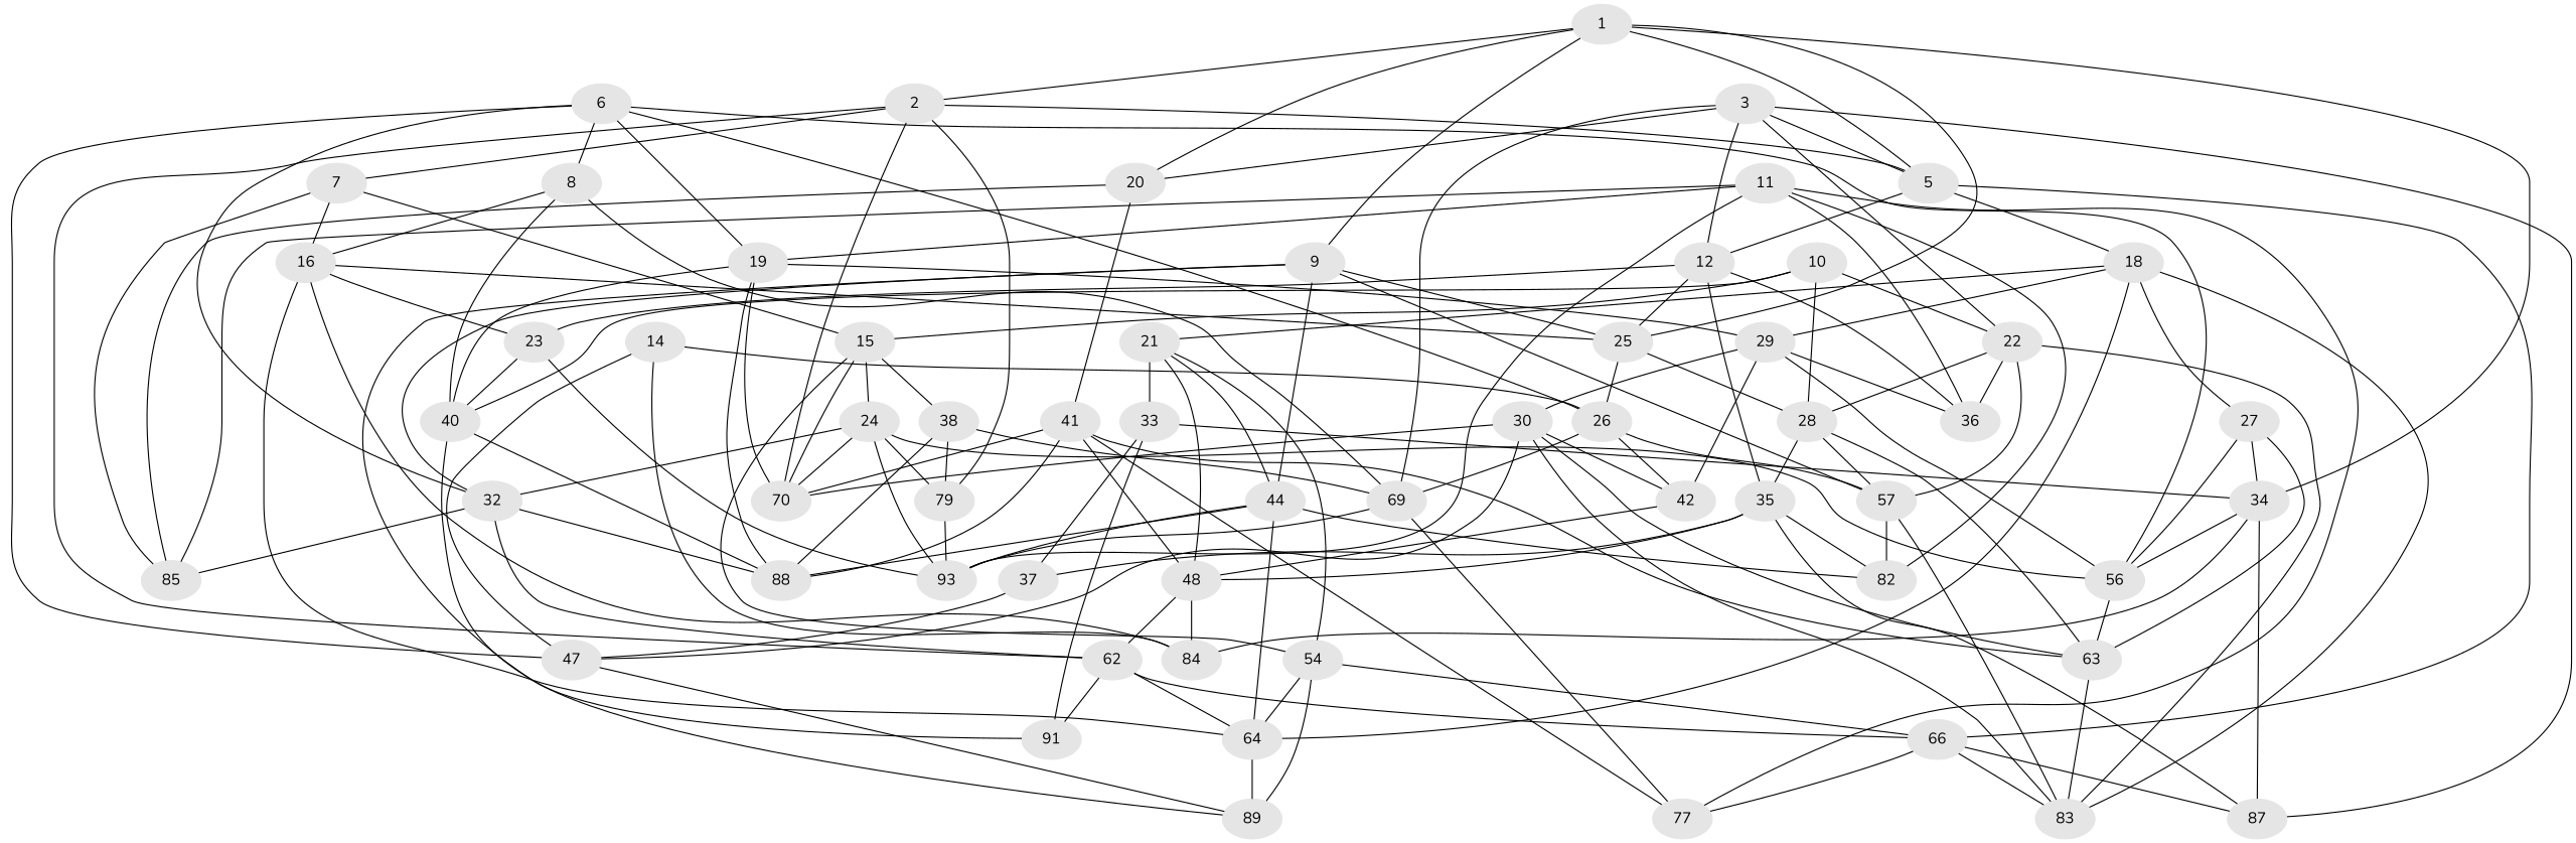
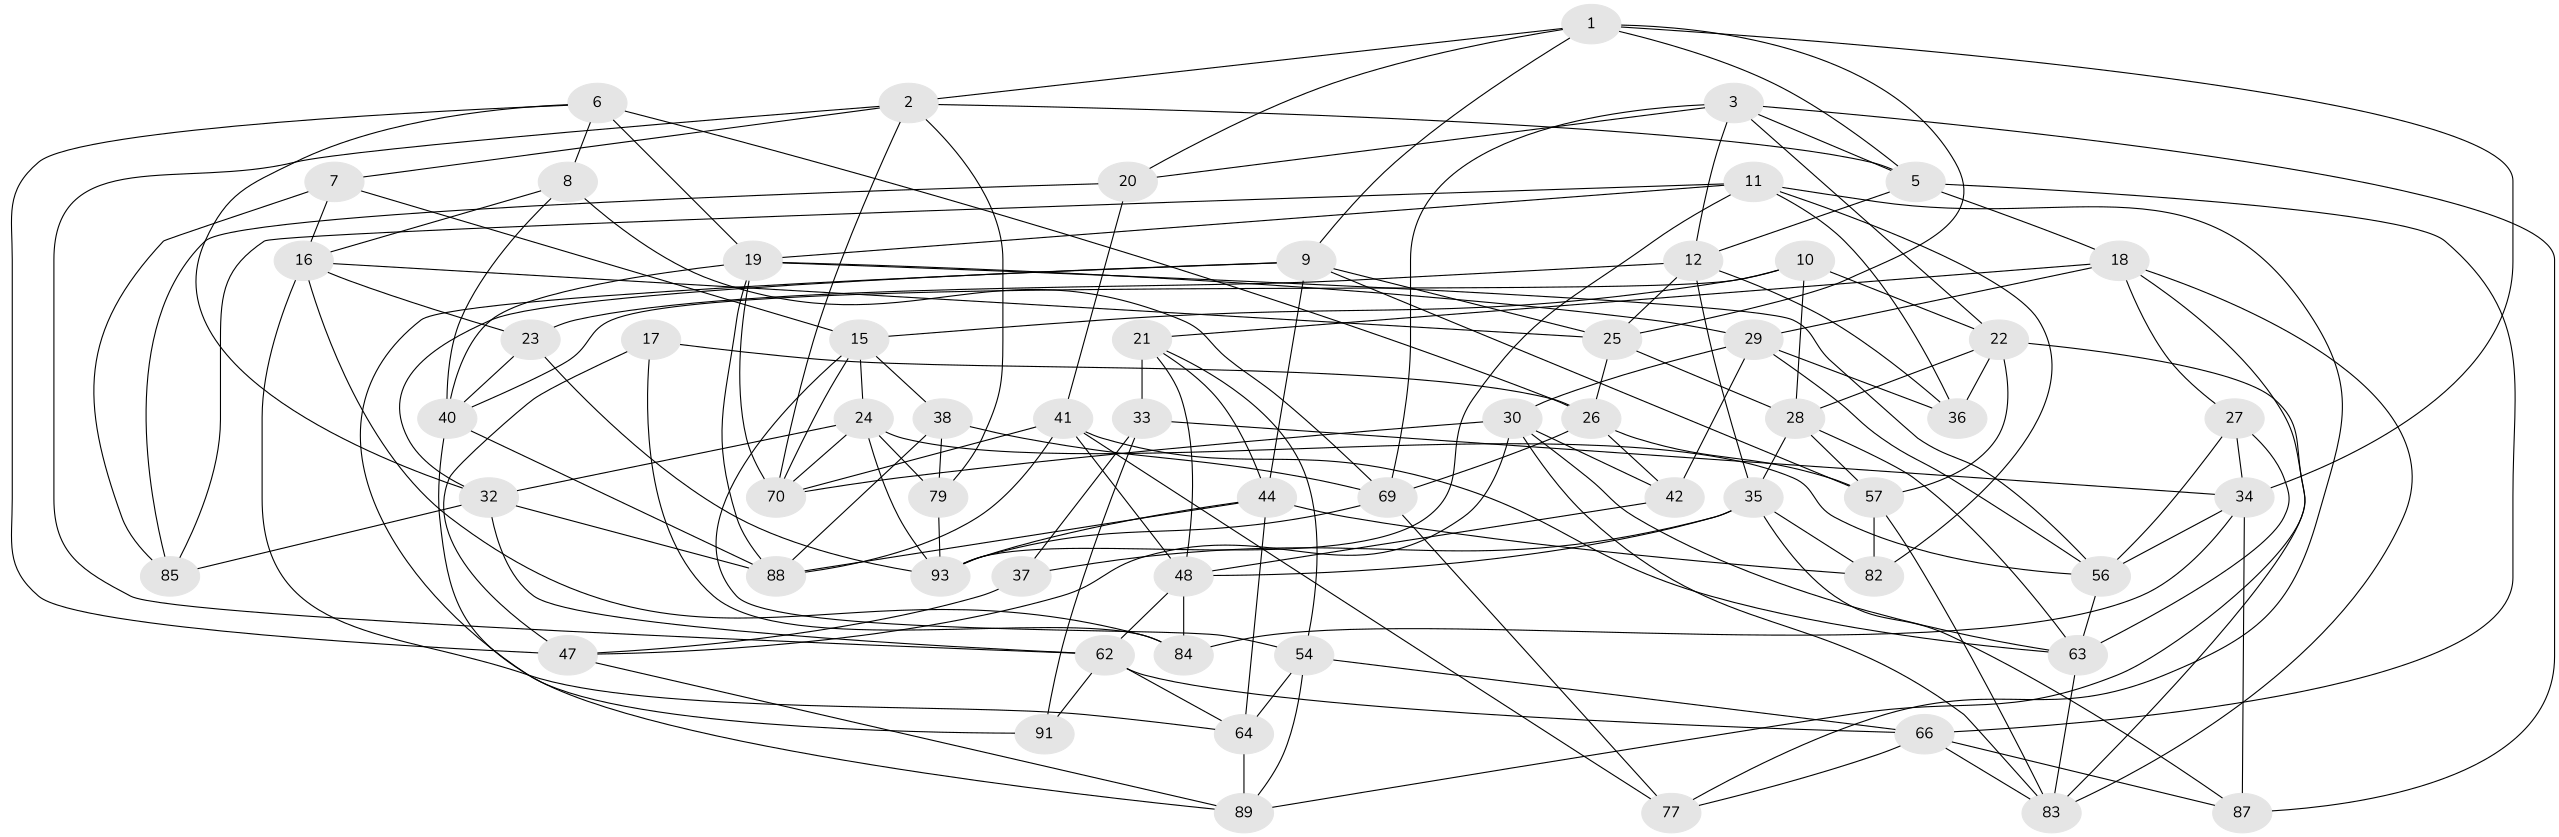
  graph {
    fontname=Nunito
    node [color=gray90 fontname=Nunito style=filled]
    edge [fontname=Nunito]
    1 [super="+4"]
    2 [super="+13"]
    5 [super="+31"]
    9 [super="+78"]
    20
    25 [super="+61"]
    34 [super="+94"]
    7
    n9 [label=70 super="+55"]
    62 [super="+70"]
    79
    12 [super="+17"]
    18 [super="+52"]
    66 [super="+68"]
    32 [super="+73"]
    44 [super="+75"]
    57 [super="+100"]
    91
    n19 [label=85]
    41 [super="+46"]
    26 [super="+99"]
    28 [super="+59"]
    87
    56 [super="+80"]
    84
    15 [super="+65"]
    16 [super="+49"]
    64 [super="+67"]
    93 [super="+97"]
    3 [super="+86"]
    22 [super="+39"]
    69 [super="+72"]
    36
    23
    35 [super="+60"]
    83 [super="+92"]
    77
    21 [super="+51"]
    27
    29 [super="+58"]
    6 [super="+76"]
    8
    19 [super="+43"]
    47 [super="+96"]
    40 [super="+74"]
    88 [super="+90"]
    42
    89
    63 [super="+85"]
    24 [super="+45"]
    38
    54 [super="+71"]
    82
    10
    11 [super="+98"]
    48 [super="+95"]
    37
-   14
+   14 [label=17]
    33
    30 [super="+53"]
    1 -- 2
    1 -- 5
    1 -- 9
    1 -- 20
    1 -- 25
    1 -- 34
    2 -- 5
    2 -- 7
    2 -- n9
    2 -- 62
    2 -- 79
    5 -- 12
    5 -- 18
    5 -- 66
    9 -- 25
    9 -- 32
    9 -- 44
    9 -- 57
    9 -- 91
    20 -- n19
    20 -- 41
    25 -- 26
    25 -- 28
    34 -- 87
    34 -- 56
    34 -- 84
    7 -- n19
    7 -- 15
    7 -- 16
    62 -- 66
    62 -- 91
    62 -- 64
    79 -- 93
    12 -- 25
    12 -- 36
    12 -- 23
    12 -- 35
-   18 -- 64
+   18 -- 89
    18 -- 83
    18 -- 21
    18 -- 27
    18 -- 29
    66 -- 87
    66 -- 83
    66 -- 77
    32 -- 62
    32 -- n19
    32 -- 88
    44 -- 64
    44 -- 93
    44 -- 88
    44 -- 82
    57 -- 83
    57 -- 82
    41 -- n9
    41 -- 77
    41 -- 88
    41 -- 63
    41 -- 48
    26 -- 57
    26 -- 69
    26 -- 42
    28 -- 57
    28 -- 35
    28 -- 63
    56 -- 63
    15 -- n9
    15 -- 24
    15 -- 38
    15 -- 54
    16 -- 25
    16 -- 84
    16 -- 64
    16 -- 23
    64 -- 89
    3 -- 5
    3 -- 20
    3 -- 12
    3 -- 87
    3 -- 22
    3 -- 69
    22 -- 57
    22 -- 28
    22 -- 36
    22 -- 83
    69 -- 93
    69 -- 77
    23 -- 93
    23 -- 40
    35 -- 87
    35 -- 82
    35 -- 48
    35 -- 37
    21 -- 44
    21 -- 54 [weight=2]
    21 -- 48
    21 -- 33
    27 -- 34
    27 -- 56
    27 -- 63
    29 -- 56
    29 -- 36
    29 -- 42
    29 -- 30
    6 -- 32
    6 -- 26
-   6 -- 56
+   19 -- 56
    6 -- 8
    6 -- 19
    6 -- 47
    8 -- 16
    8 -- 69
    8 -- 40
    19 -- n9
    19 -- 29
    19 -- 40
    19 -- 88
    47 -- 89
    40 -- 88
    40 -- 89
    42 -- 48
    63 -- 83
    24 -- n9
    24 -- 79
    24 -- 32
    24 -- 56
    24 -- 93
    38 -- 79
    38 -- 69
    38 -- 88
    54 -- 66
    54 -- 64
    54 -- 89
    10 -- 28
    10 -- 15
    10 -- 22
    10 -- 40
    11 -- n19
    11 -- 93
    11 -- 36
    11 -- 77
    11 -- 19
    11 -- 82
    48 -- 62
    48 -- 84
    37 -- 47
    14 -- 26
    14 -- 84
    14 -- 47 [weight=2]
    33 -- 34
    33 -- 91
    33 -- 37
    30 -- n9
    30 -- 83
    30 -- 47
    30 -- 42
    30 -- 63
  }
